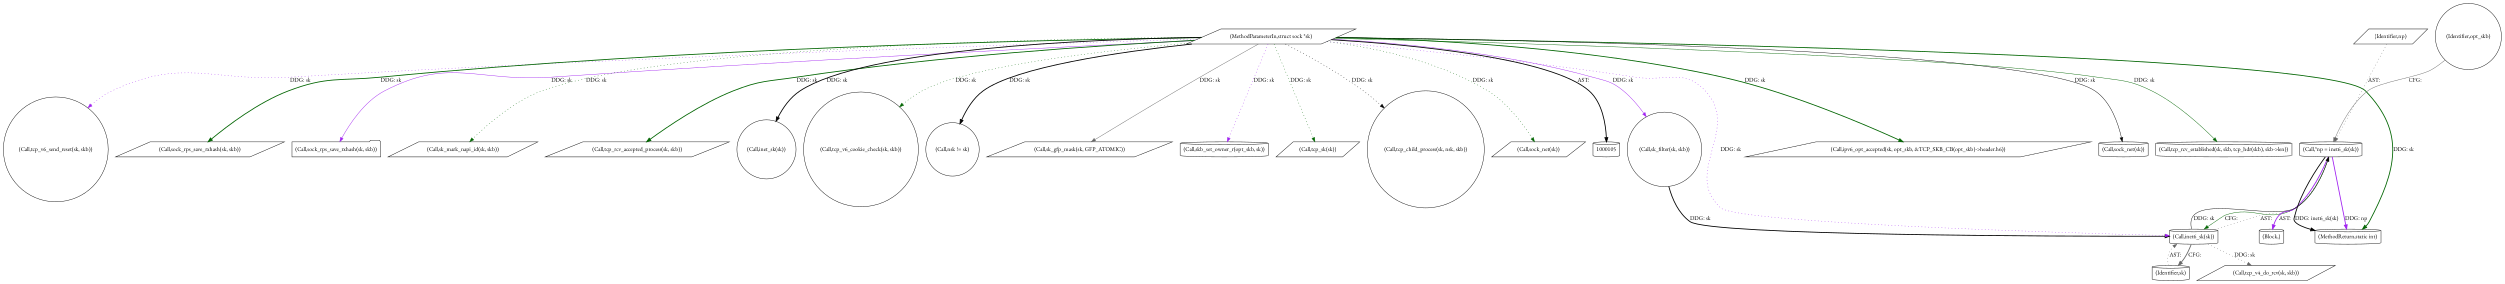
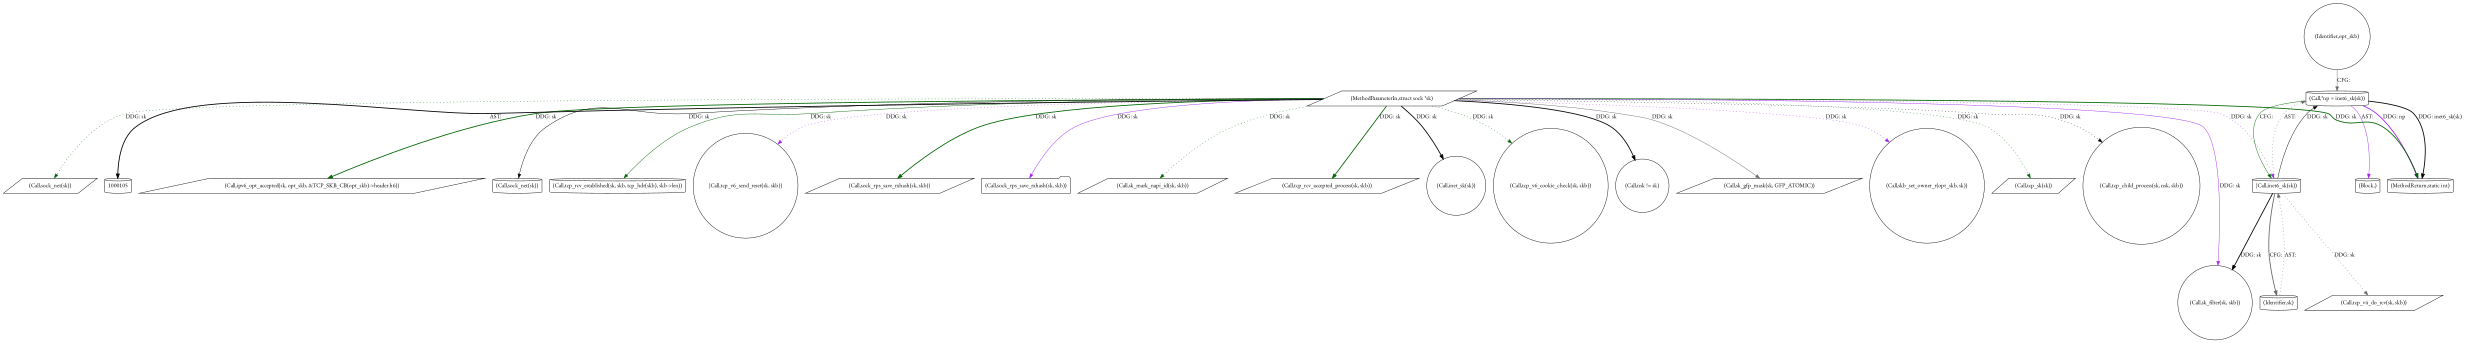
  digraph {
    fontname="EB Garamond"
    node [fontname="EB Garamond" shape=parallelogram]
    edge [color=darkgreen fontname="EB Garamond" style=bold]
    n1 [label="(Call,*np = inet6_sk(sk))" shape=cylinder]
    n2 [label="(Call,inet6_sk(sk))" shape=cylinder]
    n3 [label="(Block,)" shape=cylinder]
    n4 [label="(MethodReturn,static int)" shape=cylinder]
    n5 [label="(Identifier,sk)" shape=cylinder]
    n6 [label="(Call,sk_filter(sk, skb))" shape=circle]
    n7 [label="(Call,tcp_v4_do_rcv(sk, skb))"]
    n8 [label="(MethodParameterIn,struct sock *sk)"]
    n9 [label="(Call,ipv6_opt_accepted(sk, opt_skb, &TCP_SKB_CB(opt_skb)->header.h6))"]
    n10 [label="(Call,sock_net(sk))" shape=cylinder]
    n11 [label="(Call,tcp_rcv_established(sk, skb, tcp_hdr(skb), skb->len))" shape=cylinder]
    n12 [label="(Call,tcp_v6_send_reset(sk, skb))" shape=circle]
    n13 [label="(Call,sock_rps_save_rxhash(sk, skb))"]
    n14 [label="(Call,sock_rps_save_rxhash(sk, skb))" shape=folder]
    n15 [label="(Call,sk_mark_napi_id(sk, skb))"]
    n16 [label="(Call,tcp_rcv_accepted_process(sk, skb))"]
    n17 [label="(Call,inet_sk(sk))" shape=circle]
    n18 [label="(Call,tcp_v6_cookie_check(sk, skb))" shape=circle]
    n19 [label="(Call,nsk != sk)" shape=circle]
    n20 [label="(Call,sk_gfp_mask(sk, GFP_ATOMIC))"]
-   n21 [label="(Call,skb_set_owner_r(opt_skb, sk))" shape=cylinder]
+   n21 [label="(Call,skb_set_owner_r(opt_skb, sk))" shape=circle]
    n22 [label="(Call,tcp_sk(sk))"]
    n23 [label="(Call,tcp_child_process(sk, nsk, skb))" shape=circle]
    n24 [label="(Call,sock_net(sk))"]
    1000105 [shape=cylinder]
    n26 [label="(Identifier,opt_skb)" shape=circle]
-   n27 [label="(Identifier,np)"]
    n1 -> n2 [label="CFG: " style=solid]
-   n1 -> n3 [color=purple label="AST: "]
+   n1 -> n3 [color=purple label="AST: " style=solid]
    n1 -> n4 [color=black label="DDG: inet6_sk(sk)"]
    n1 -> n4 [color=purple label="DDG: np"]
    n2 -> n1 [color=gray40 label="AST: " style=dotted]
    n2 -> n1 [color=black label="DDG: sk" style=solid]
    n2 -> n5 [color=gray40 label="CFG: "]
-   n6 -> n2 [color=black label="DDG: sk"]
+   n2 -> n6 [color=black label="DDG: sk"]
    n2 -> n7 [color=gray40 label="DDG: sk" style=dotted]
    n5 -> n2 [color=gray40 label="AST: " style=dotted]
    n8 -> n2 [color=purple label="DDG: sk" style=dotted]
    n8 -> n4 [label="DDG: sk"]
    n8 -> n6 [color=purple label="DDG: sk" style=solid]
    n8 -> n9 [label="DDG: sk"]
    n8 -> n10 [color=black label="DDG: sk" style=solid]
    n8 -> n11 [label="DDG: sk" style=solid]
    n8 -> n12 [color=purple label="DDG: sk" style=dotted]
    n8 -> n13 [label="DDG: sk"]
    n8 -> n14 [color=purple label="DDG: sk" style=solid]
    n8 -> n15 [label="DDG: sk" style=dotted]
    n8 -> n16 [label="DDG: sk"]
    n8 -> n17 [color=black label="DDG: sk"]
    n8 -> n18 [label="DDG: sk" style=dotted]
    n8 -> n19 [color=black label="DDG: sk"]
    n8 -> n20 [color=gray40 label="DDG: sk" style=solid]
    n8 -> n21 [color=purple label="DDG: sk" style=dotted]
    n8 -> n22 [label="DDG: sk" style=dotted]
    n8 -> n23 [color=black label="DDG: sk" style=dotted]
    n8 -> n24 [label="DDG: sk" style=dotted]
    n8 -> 1000105 [color=black label="AST: "]
    n26 -> n1 [color=gray40 label="CFG: " style=solid]
-   n27 -> n1 [color=gray40 label="AST: " style=dotted]
  }
